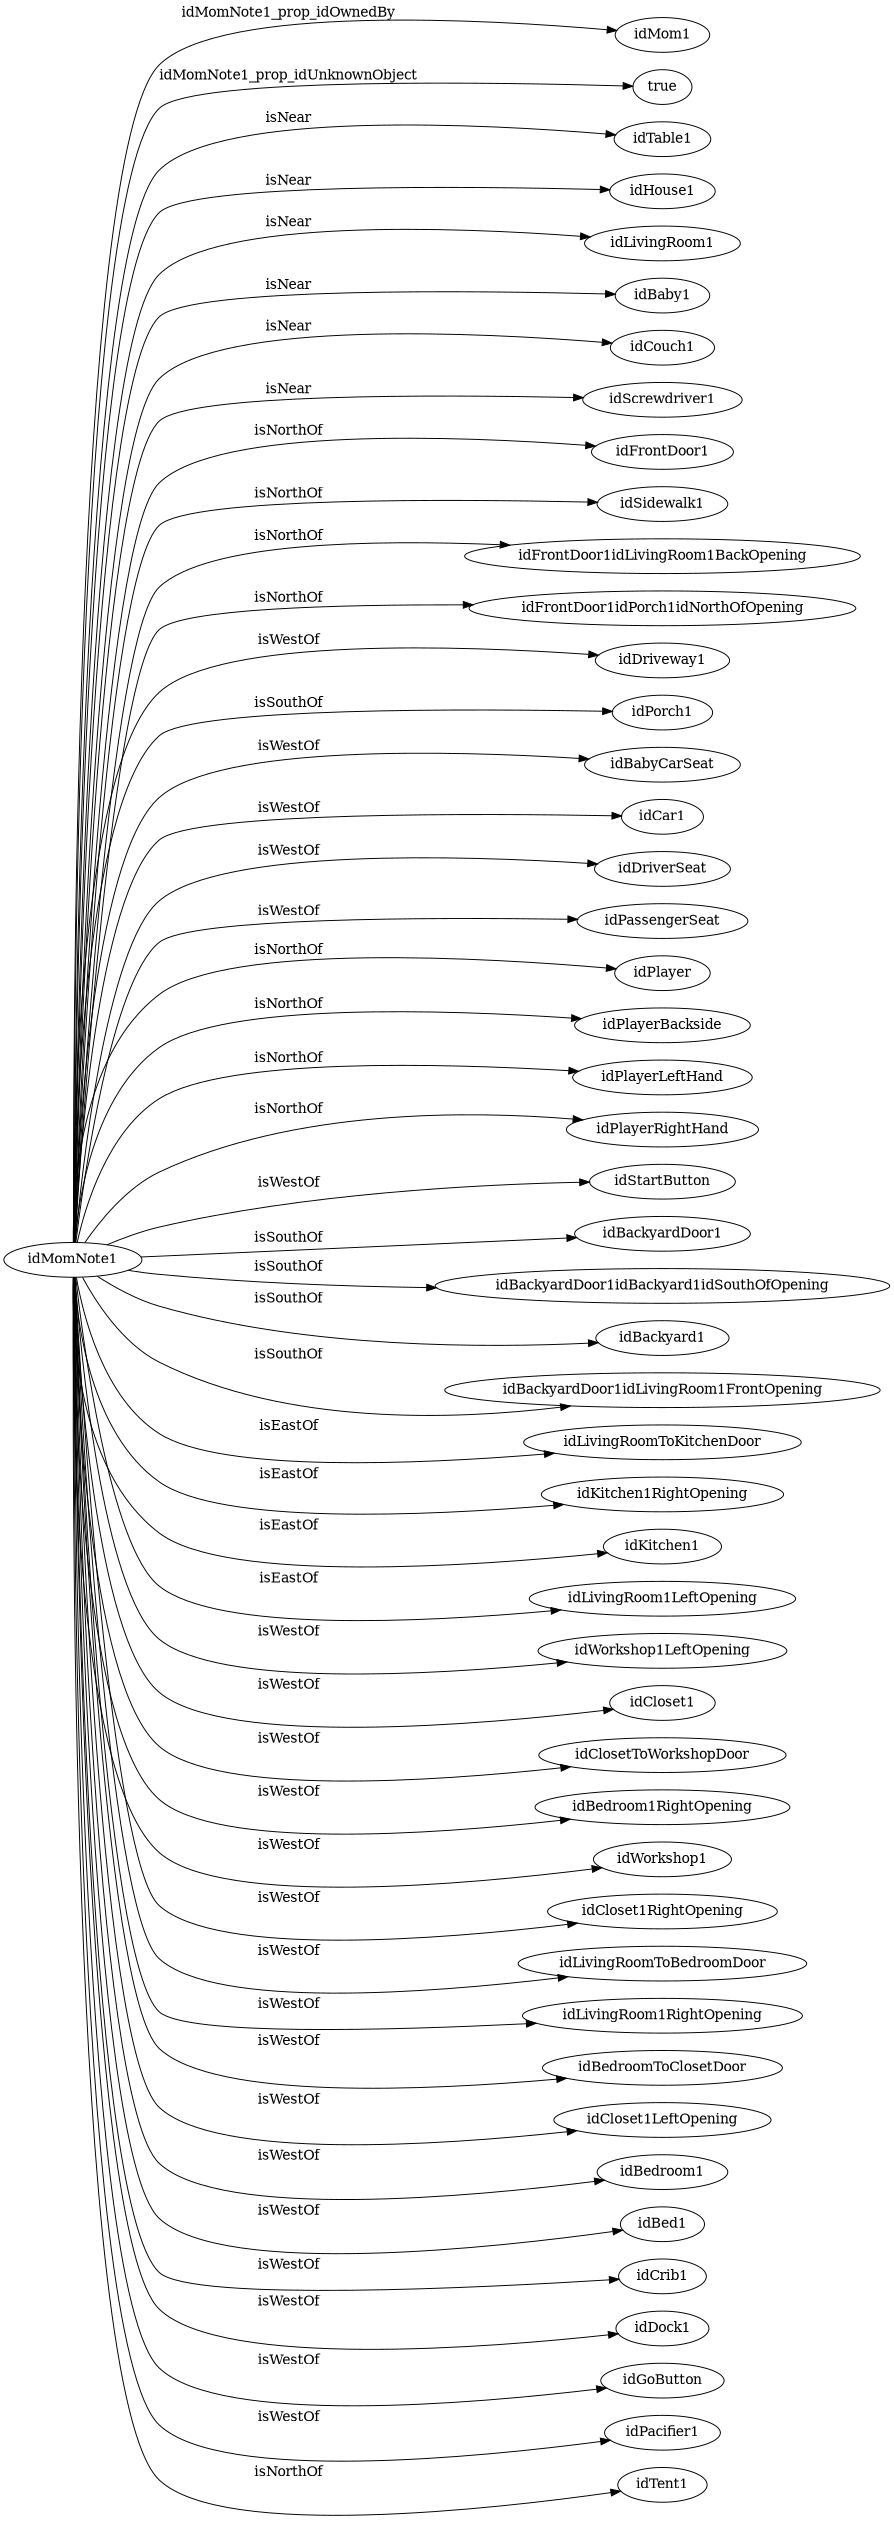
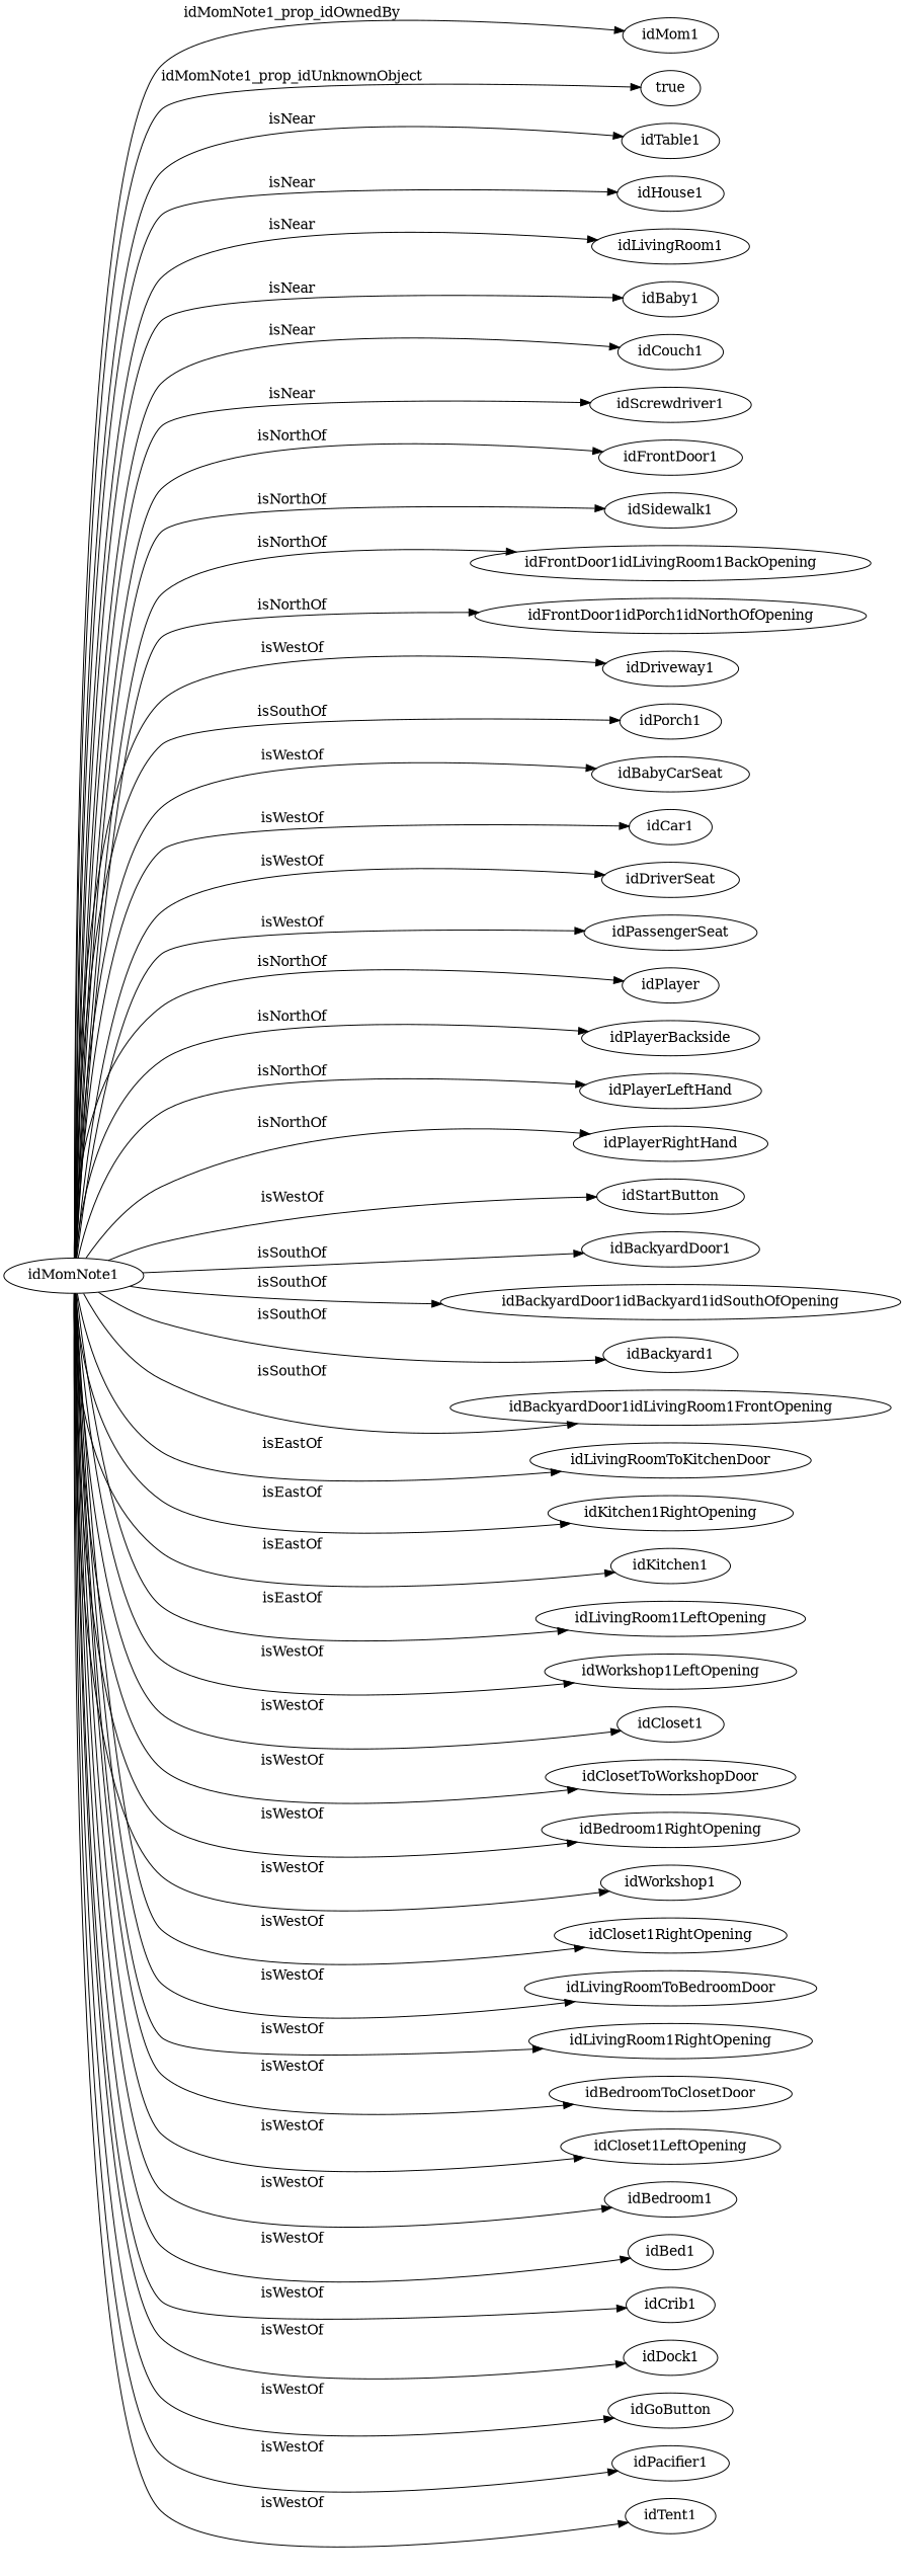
  strict digraph {
    rankdir=LR
    node [node_type=entity_node]
    edge [edge_type=relationship]
    idMom1 [node_type=property_node]
    idMomNote1
    true [node_type=property_node]
    idTable1
    idHouse1
    idLivingRoom1
    idBaby1
    idCouch1
    idScrewdriver1
    idFrontDoor1
    idSidewalk1
    idFrontDoor1idLivingRoom1BackOpening
    idFrontDoor1idPorch1idNorthOfOpening
    idDriveway1
    idPorch1
    idBabyCarSeat
    idCar1
    idDriverSeat
    idPassengerSeat
    idPlayer
    idPlayerBackside
    idPlayerLeftHand
    idPlayerRightHand
    idStartButton
    idBackyardDoor1
    idBackyardDoor1idBackyard1idSouthOfOpening
    idBackyard1
    idBackyardDoor1idLivingRoom1FrontOpening
    idLivingRoomToKitchenDoor
    idKitchen1RightOpening
    idKitchen1
    idLivingRoom1LeftOpening
    idWorkshop1LeftOpening
    idCloset1
    idClosetToWorkshopDoor
    idBedroom1RightOpening
    idWorkshop1
    idCloset1RightOpening
    idLivingRoomToBedroomDoor
    idLivingRoom1RightOpening
    idBedroomToClosetDoor
    idCloset1LeftOpening
    idBedroom1
    idBed1
    idCrib1
    idDock1
    idGoButton
    idPacifier1
    idTent1
    idMomNote1 -> idMom1 [edge_type=property label=idMomNote1_prop_idOwnedBy]
    idMomNote1 -> true [edge_type=property label=idMomNote1_prop_idUnknownObject]
    idMomNote1 -> idTable1 [label=isNear]
    idMomNote1 -> idHouse1 [label=isNear]
    idMomNote1 -> idLivingRoom1 [label=isNear]
    idMomNote1 -> idBaby1 [label=isNear]
    idMomNote1 -> idCouch1 [label=isNear]
    idMomNote1 -> idScrewdriver1 [label=isNear]
    idMomNote1 -> idFrontDoor1 [label=isNorthOf]
    idMomNote1 -> idSidewalk1 [label=isNorthOf]
    idMomNote1 -> idFrontDoor1idLivingRoom1BackOpening [label=isNorthOf]
    idMomNote1 -> idFrontDoor1idPorch1idNorthOfOpening [label=isNorthOf]
    idMomNote1 -> idDriveway1 [label=isWestOf]
    idMomNote1 -> idPorch1 [label=isSouthOf]
    idMomNote1 -> idBabyCarSeat [label=isWestOf]
    idMomNote1 -> idCar1 [label=isWestOf]
    idMomNote1 -> idDriverSeat [label=isWestOf]
    idMomNote1 -> idPassengerSeat [label=isWestOf]
    idMomNote1 -> idPlayer [label=isNorthOf]
    idMomNote1 -> idPlayerBackside [label=isNorthOf]
    idMomNote1 -> idPlayerLeftHand [label=isNorthOf]
    idMomNote1 -> idPlayerRightHand [label=isNorthOf]
    idMomNote1 -> idStartButton [label=isWestOf]
    idMomNote1 -> idBackyardDoor1 [label=isSouthOf]
    idMomNote1 -> idBackyardDoor1idBackyard1idSouthOfOpening [label=isSouthOf]
    idMomNote1 -> idBackyard1 [label=isSouthOf]
    idMomNote1 -> idBackyardDoor1idLivingRoom1FrontOpening [label=isSouthOf]
    idMomNote1 -> idLivingRoomToKitchenDoor [label=isEastOf]
    idMomNote1 -> idKitchen1RightOpening [label=isEastOf]
    idMomNote1 -> idKitchen1 [label=isEastOf]
    idMomNote1 -> idLivingRoom1LeftOpening [label=isEastOf]
    idMomNote1 -> idWorkshop1LeftOpening [label=isWestOf]
    idMomNote1 -> idCloset1 [label=isWestOf]
    idMomNote1 -> idClosetToWorkshopDoor [label=isWestOf]
    idMomNote1 -> idBedroom1RightOpening [label=isWestOf]
    idMomNote1 -> idWorkshop1 [label=isWestOf]
    idMomNote1 -> idCloset1RightOpening [label=isWestOf]
    idMomNote1 -> idLivingRoomToBedroomDoor [label=isWestOf]
    idMomNote1 -> idLivingRoom1RightOpening [label=isWestOf]
    idMomNote1 -> idBedroomToClosetDoor [label=isWestOf]
    idMomNote1 -> idCloset1LeftOpening [label=isWestOf]
    idMomNote1 -> idBedroom1 [label=isWestOf]
    idMomNote1 -> idBed1 [label=isWestOf]
    idMomNote1 -> idCrib1 [label=isWestOf]
    idMomNote1 -> idDock1 [label=isWestOf]
    idMomNote1 -> idGoButton [label=isWestOf]
    idMomNote1 -> idPacifier1 [label=isWestOf]
-   idMomNote1 -> idTent1 [label=isNorthOf]
+   idMomNote1 -> idTent1 [label=isWestOf]
  }
